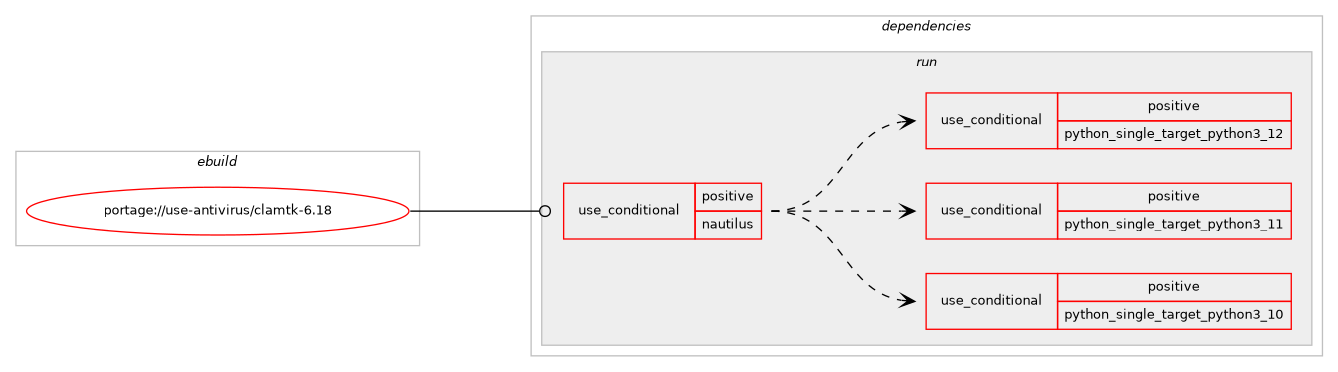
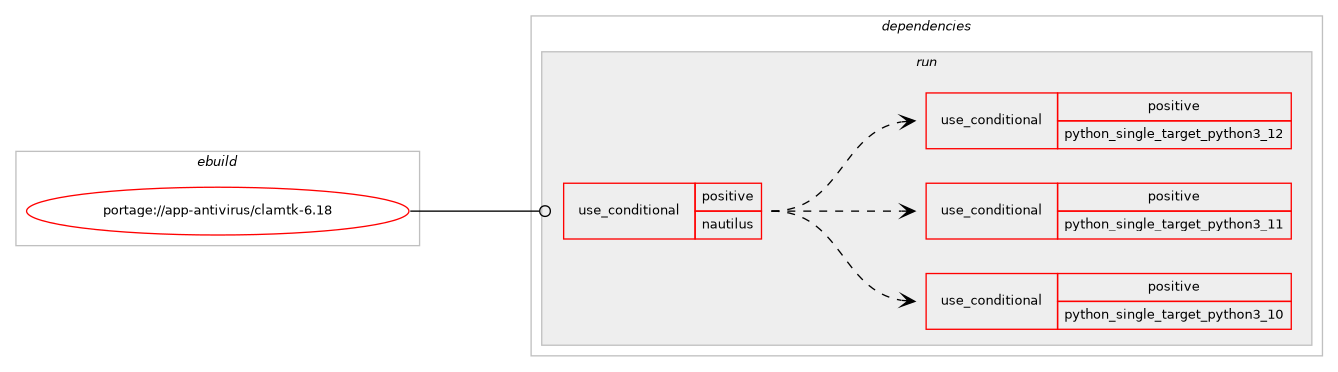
  digraph {
    compound=true
    concentrate=true
    fontname=Helvetica
    fontsize=10
    newrank=true
    rankdir=LR
    ranksep=1.5
    node [color=red fontname=Helvetica fontsize=10 shape=none]
    edge [arrowhead=vee headport=w style=dashed tailport=e weight=20]
-   n1 [label="portage://use-antivirus/clamtk-6.18" width=4 shape=""]
+   n1 [label="portage://app-antivirus/clamtk-6.18" width=4 shape=""]
    n2 [label=<<TABLE BORDER="0" CELLBORDER="1" CELLSPACING="0" CELLPADDING="4"><TR><TD ROWSPAN="3" CELLPADDING="10">use_conditional</TD></TR><TR><TD>positive</TD></TR><TR><TD>python_single_target_python3_10</TD></TR></TABLE>>]
    n3 [label=<<TABLE BORDER="0" CELLBORDER="1" CELLSPACING="0" CELLPADDING="4"><TR><TD ROWSPAN="3" CELLPADDING="10">use_conditional</TD></TR><TR><TD>positive</TD></TR><TR><TD>python_single_target_python3_11</TD></TR></TABLE>>]
    n4 [label=<<TABLE BORDER="0" CELLBORDER="1" CELLSPACING="0" CELLPADDING="4"><TR><TD ROWSPAN="3" CELLPADDING="10">use_conditional</TD></TR><TR><TD>positive</TD></TR><TR><TD>python_single_target_python3_12</TD></TR></TABLE>>]
    n5 [label=<<TABLE BORDER="0" CELLBORDER="1" CELLSPACING="0" CELLPADDING="4"><TR><TD ROWSPAN="3" CELLPADDING="10">use_conditional</TD></TR><TR><TD>positive</TD></TR><TR><TD>nautilus</TD></TR></TABLE>>]
    subgraph cluster_1 {
      color=gray
      label=<<i>ebuild</i>>
      rank=same
      n1
    }
    subgraph cluster_2 {
      color=gray
      label=<<i>dependencies</i>>
      subgraph cluster_3 {
        color=gray
        fillcolor="#eeeeee"
        label=<<i>compile</i>>
        style=filled
      }
      subgraph cluster_4 {
        color=gray
        fillcolor="#eeeeee"
        label=<<i>compile and run</i>>
        style=filled
      }
      subgraph cluster_5 {
        color=gray
        fillcolor="#eeeeee"
        label=<<i>run</i>>
        style=filled
        subgraph sub_6 {
          color=gray
          fillcolor="#eeeeee"
          label=<<i>run</i>>
          style=filled
          n5
          subgraph sub_7 {
            color=gray
            fillcolor="#eeeeee"
            label=<<i>run</i>>
            style=filled
            n2
          }
          subgraph sub_8 {
            color=gray
            fillcolor="#eeeeee"
            label=<<i>run</i>>
            style=filled
            n3
          }
          subgraph sub_9 {
            color=gray
            fillcolor="#eeeeee"
            label=<<i>run</i>>
            style=filled
            n4
          }
        }
      }
    }
    subgraph cluster_10 {
      color=gray
      label=<<i>candidates</i>>
      rank=same
    }
    n1 -> n5 [arrowhead=odot style=solid]
    n5 -> n2
    n5 -> n3
    n5 -> n4
  }
